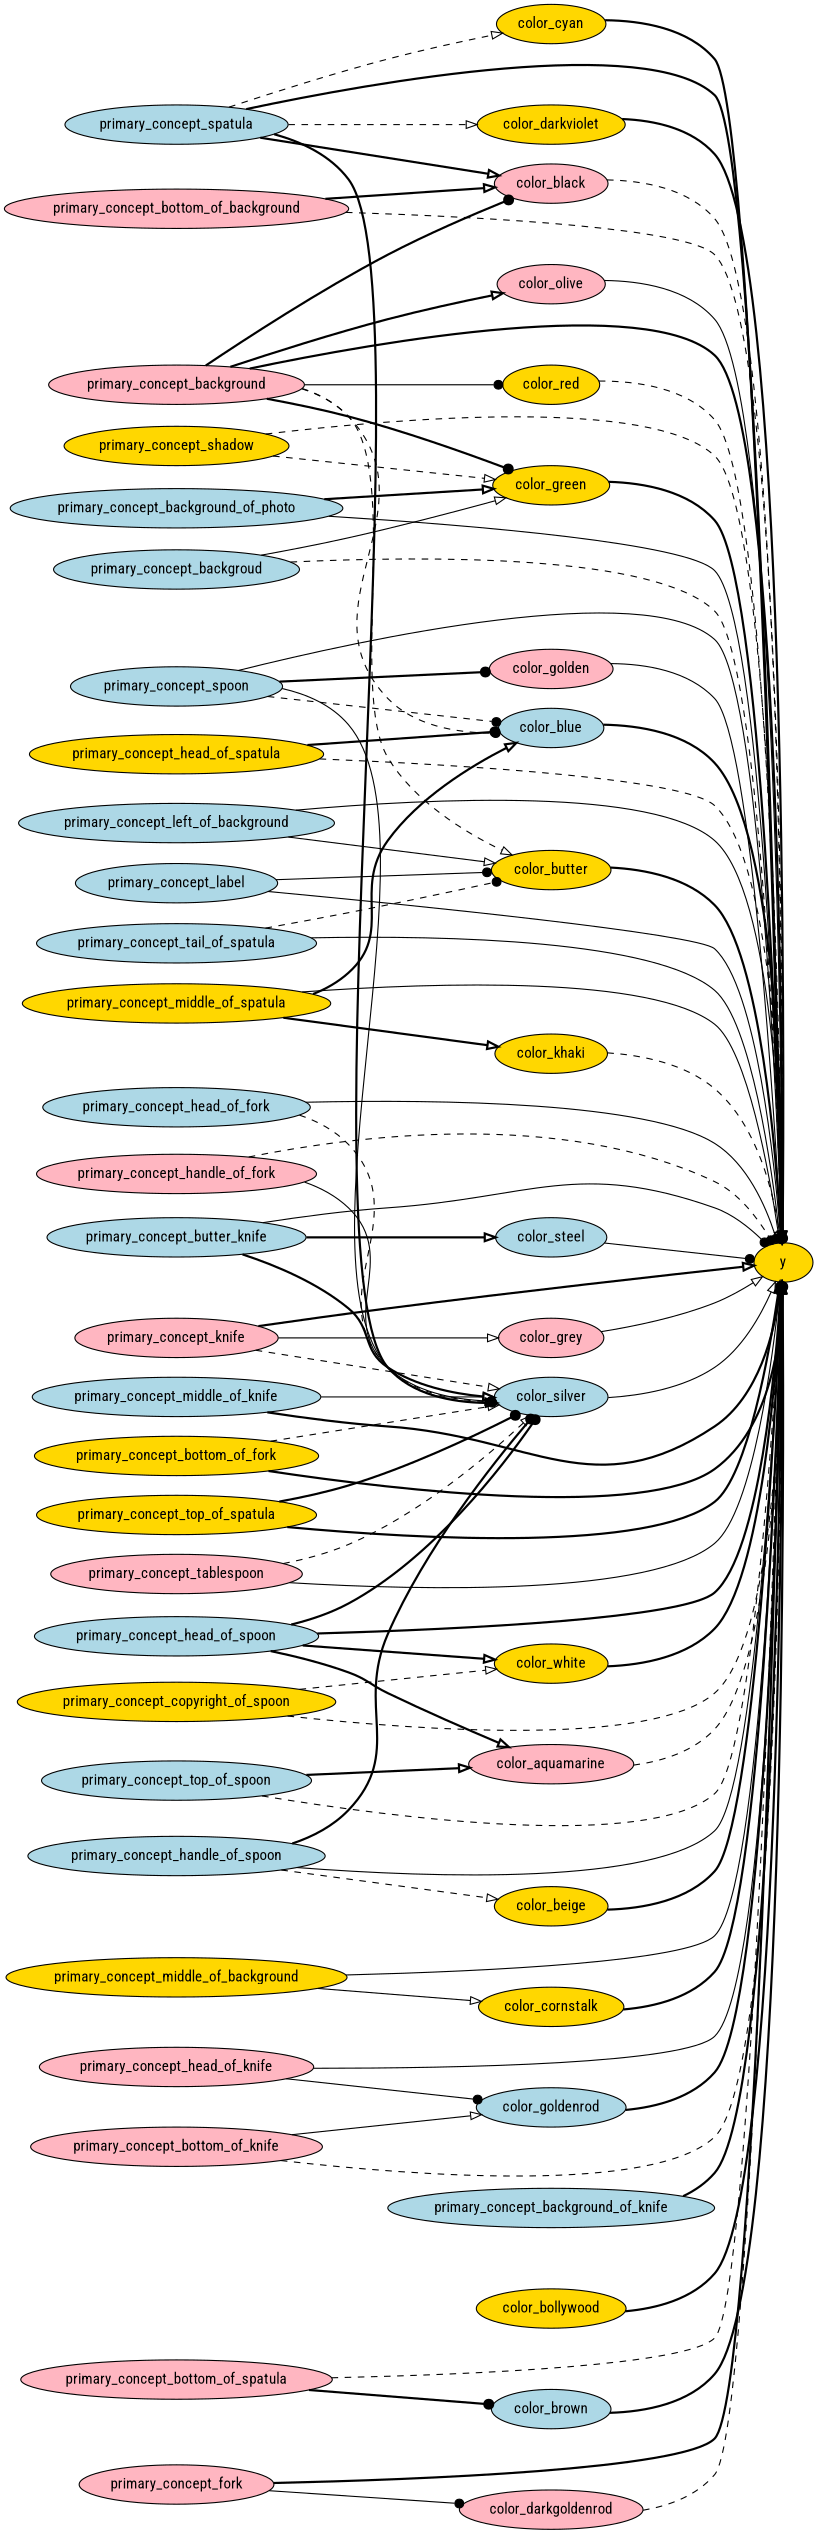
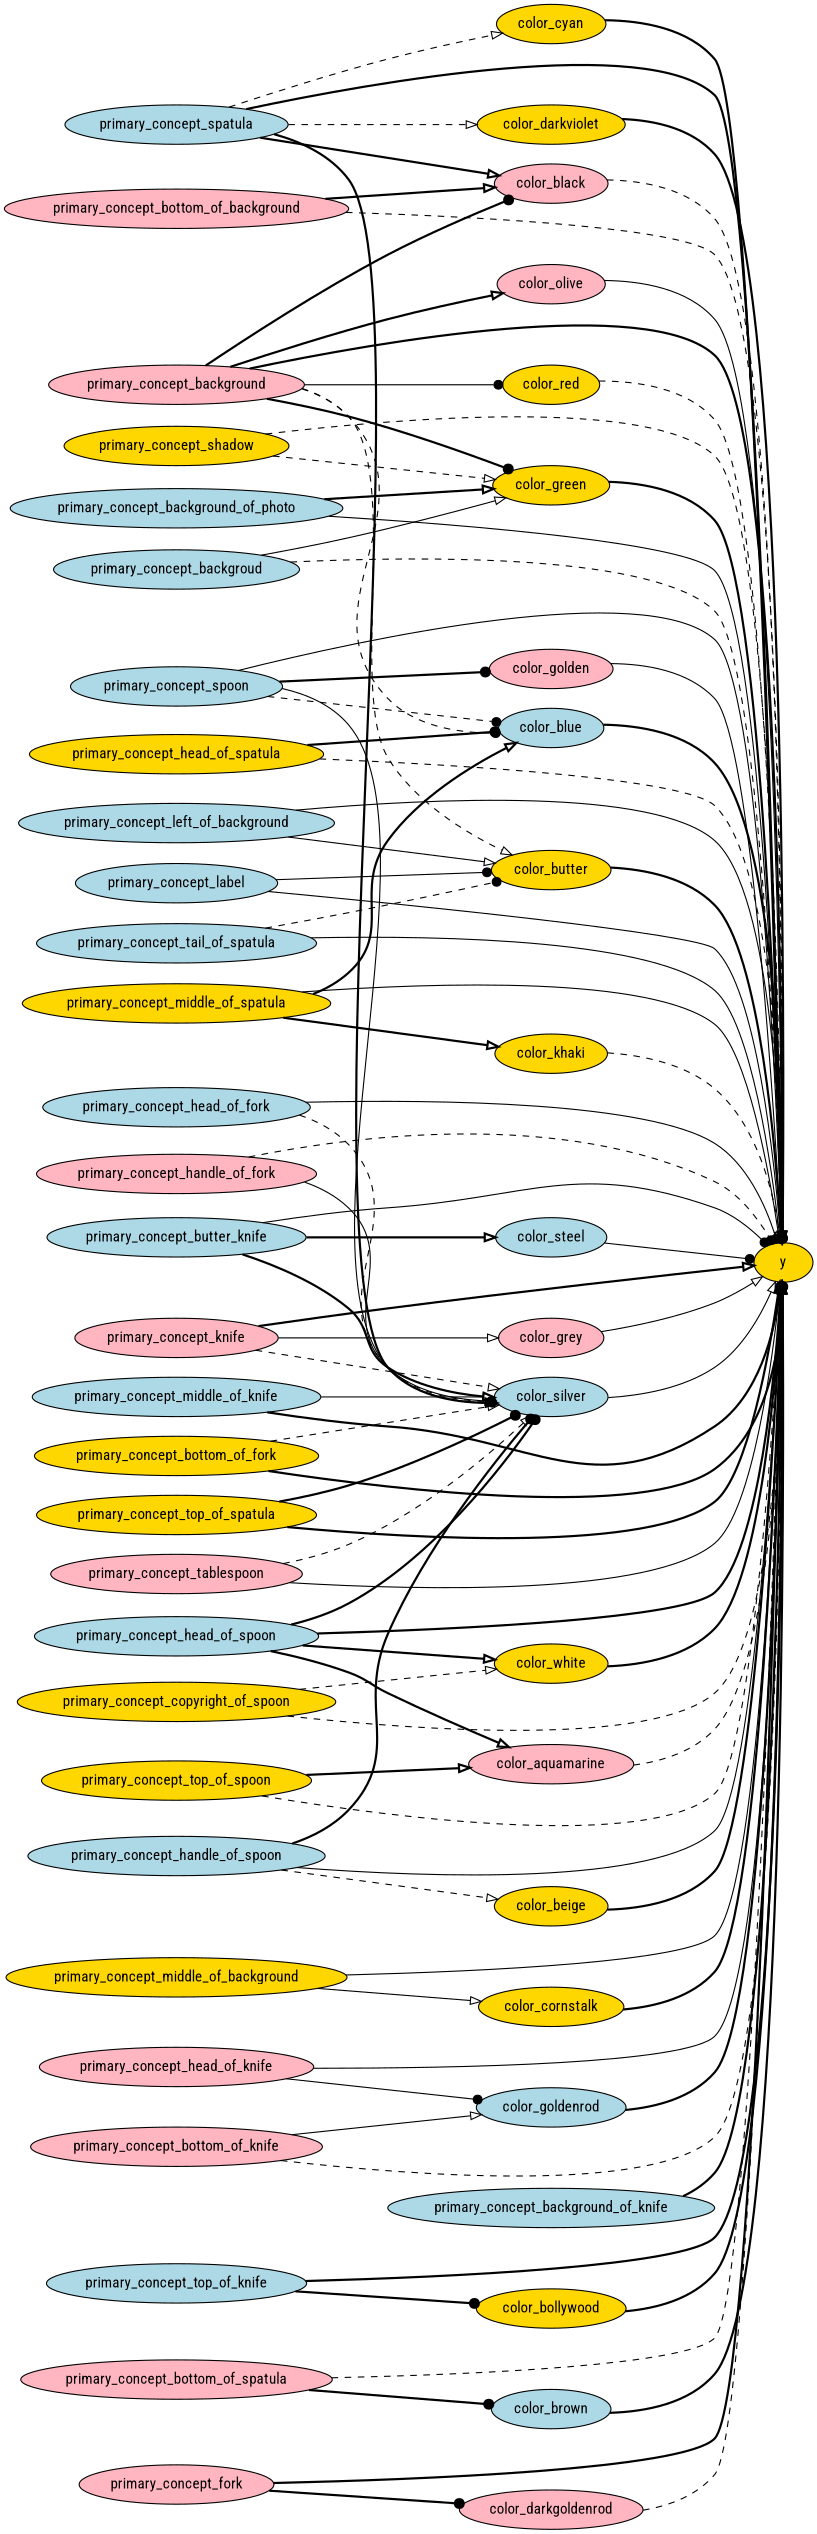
  strict digraph {
    fontname="Roboto Condensed"
    rankdir=LR
    node [fillcolor=lightblue fontname="Roboto Condensed" style=filled]
    edge [arrowhead=onormal fontname="Roboto Condensed" style=bold]
    primary_concept_spatula
    y [fillcolor=gold]
    color_darkviolet [fillcolor=gold]
    color_silver
    color_black [fillcolor=lightpink]
    color_cyan [fillcolor=gold]
    primary_concept_shadow [fillcolor=gold]
    color_green [fillcolor=gold]
    primary_concept_background [fillcolor=lightpink]
    n10 [fillcolor=gold label=color_butter]
    color_blue
    color_red [fillcolor=gold]
    color_olive [fillcolor=lightpink]
    primary_concept_head_of_fork
    primary_concept_handle_of_fork [fillcolor=lightpink]
    primary_concept_spoon
    color_golden [fillcolor=lightpink]
    primary_concept_left_of_background
    primary_concept_label
    primary_concept_middle_of_background [fillcolor=gold]
    color_cornstalk [fillcolor=gold]
    primary_concept_head_of_spatula [fillcolor=gold]
    primary_concept_tail_of_spatula
    primary_concept_head_of_knife [fillcolor=lightpink]
    color_goldenrod
    primary_concept_bottom_of_knife [fillcolor=lightpink]
    primary_concept_background_of_knife
    primary_concept_butter_knife
    color_steel
    primary_concept_knife [fillcolor=lightpink]
    color_grey [fillcolor=lightpink]
    primary_concept_head_of_spoon
    color_white [fillcolor=gold]
    color_aquamarine [fillcolor=lightpink]
    primary_concept_copyright_of_spoon [fillcolor=gold]
    primary_concept_middle_of_spatula [fillcolor=gold]
    color_khaki [fillcolor=gold]
+   primary_concept_top_of_knife
    color_bollywood [fillcolor=gold]
    primary_concept_middle_of_knife
    primary_concept_bottom_of_background [fillcolor=lightpink]
-   primary_concept_top_of_spoon
+   primary_concept_top_of_spoon [fillcolor=gold]
    primary_concept_background_of_photo
    primary_concept_handle_of_spoon
    color_beige [fillcolor=gold]
    primary_concept_bottom_of_fork [fillcolor=gold]
    primary_concept_bottom_of_spatula [fillcolor=lightpink]
    color_brown
    primary_concept_top_of_spatula [fillcolor=gold]
    primary_concept_backgroud
    primary_concept_tablespoon [fillcolor=lightpink]
    primary_concept_fork [fillcolor=lightpink]
    color_darkgoldenrod [fillcolor=lightpink]
    primary_concept_spatula -> y [arrowhead=dot]
    primary_concept_spatula -> color_darkviolet [style=dashed]
    primary_concept_spatula -> color_silver
    primary_concept_spatula -> color_black
    primary_concept_spatula -> color_cyan [style=dashed]
    color_darkviolet -> y
    color_silver -> y [style=solid]
    color_black -> y [style=dashed]
    color_cyan -> y
    primary_concept_shadow -> y [arrowhead=dot style=dashed]
    primary_concept_shadow -> color_green [style=dashed]
    color_green -> y
    primary_concept_background -> y
    primary_concept_background -> color_black [arrowhead=dot]
    primary_concept_background -> color_green [arrowhead=dot]
    primary_concept_background -> n10 [style=dashed]
    primary_concept_background -> color_blue [arrowhead=dot style=dashed]
    primary_concept_background -> color_red [arrowhead=dot style=solid]
    primary_concept_background -> color_olive
    n10 -> y [arrowhead=dot]
    color_blue -> y [arrowhead=dot]
    color_red -> y [arrowhead=dot style=dashed]
    color_olive -> y [style=solid]
    primary_concept_head_of_fork -> y [arrowhead=dot style=solid]
    primary_concept_head_of_fork -> color_silver [style=dashed]
    primary_concept_handle_of_fork -> y [arrowhead=dot style=dashed]
    primary_concept_handle_of_fork -> color_silver [arrowhead=dot style=solid]
    primary_concept_spoon -> y [style=solid]
    primary_concept_spoon -> color_silver [arrowhead=dot style=solid]
    primary_concept_spoon -> color_blue [arrowhead=dot style=dashed]
    primary_concept_spoon -> color_golden [arrowhead=dot]
    color_golden -> y [arrowhead=dot style=solid]
    primary_concept_left_of_background -> y [style=solid]
    primary_concept_left_of_background -> n10 [style=solid]
    primary_concept_label -> y [arrowhead=dot style=solid]
    primary_concept_label -> n10 [arrowhead=dot style=solid]
    primary_concept_middle_of_background -> y [style=solid]
    primary_concept_middle_of_background -> color_cornstalk [style=solid]
    color_cornstalk -> y
    primary_concept_head_of_spatula -> y [arrowhead=dot style=dashed]
    primary_concept_head_of_spatula -> color_blue [arrowhead=dot]
    primary_concept_tail_of_spatula -> y [style=solid]
    primary_concept_tail_of_spatula -> n10 [arrowhead=dot style=dashed]
    primary_concept_head_of_knife -> y [style=solid]
    primary_concept_head_of_knife -> color_goldenrod [arrowhead=dot style=solid]
    color_goldenrod -> y
    primary_concept_bottom_of_knife -> y [arrowhead=dot style=dashed]
    primary_concept_bottom_of_knife -> color_goldenrod [style=solid]
    primary_concept_background_of_knife -> y [arrowhead=dot]
    primary_concept_butter_knife -> y [arrowhead=dot style=solid]
    primary_concept_butter_knife -> color_silver
    primary_concept_butter_knife -> color_steel
    color_steel -> y [arrowhead=dot style=solid]
    primary_concept_knife -> y
    primary_concept_knife -> color_silver [style=dashed]
    primary_concept_knife -> color_grey [style=solid]
    color_grey -> y [style=solid]
    primary_concept_head_of_spoon -> y [arrowhead=dot]
    primary_concept_head_of_spoon -> color_silver [arrowhead=dot]
    primary_concept_head_of_spoon -> color_white
    primary_concept_head_of_spoon -> color_aquamarine
    color_white -> y [arrowhead=dot]
    color_aquamarine -> y [arrowhead=dot style=dashed]
    primary_concept_copyright_of_spoon -> y [style=dashed]
    primary_concept_copyright_of_spoon -> color_white [style=dashed]
    primary_concept_middle_of_spatula -> y [style=solid]
    primary_concept_middle_of_spatula -> color_blue
    primary_concept_middle_of_spatula -> color_khaki
    color_khaki -> y [arrowhead=dot style=dashed]
+   primary_concept_top_of_knife -> y
+   primary_concept_top_of_knife -> color_bollywood [arrowhead=dot]
    color_bollywood -> y
    primary_concept_middle_of_knife -> y
    primary_concept_middle_of_knife -> color_silver [style=solid]
    primary_concept_bottom_of_background -> y [style=dashed]
    primary_concept_bottom_of_background -> color_black
    primary_concept_top_of_spoon -> y [style=dashed]
    primary_concept_top_of_spoon -> color_aquamarine
    primary_concept_background_of_photo -> y [arrowhead=dot style=solid]
    primary_concept_background_of_photo -> color_green
    primary_concept_handle_of_spoon -> y [arrowhead=dot style=solid]
    primary_concept_handle_of_spoon -> color_silver [arrowhead=dot]
    primary_concept_handle_of_spoon -> color_beige [style=dashed]
    color_beige -> y [arrowhead=dot]
    primary_concept_bottom_of_fork -> y [arrowhead=dot]
    primary_concept_bottom_of_fork -> color_silver [style=dashed]
    primary_concept_bottom_of_spatula -> y [style=dashed]
    primary_concept_bottom_of_spatula -> color_brown [arrowhead=dot]
    color_brown -> y
    primary_concept_top_of_spatula -> y
    primary_concept_top_of_spatula -> color_silver [arrowhead=dot]
    primary_concept_backgroud -> y [style=dashed]
    primary_concept_backgroud -> color_green [style=solid]
    primary_concept_tablespoon -> y [arrowhead=dot style=solid]
    primary_concept_tablespoon -> color_silver [style=dashed]
    primary_concept_fork -> y
-   primary_concept_fork -> color_darkgoldenrod [arrowhead=dot style=solid]
+   primary_concept_fork -> color_darkgoldenrod [arrowhead=dot]
    color_darkgoldenrod -> y [style=dashed]
  }
